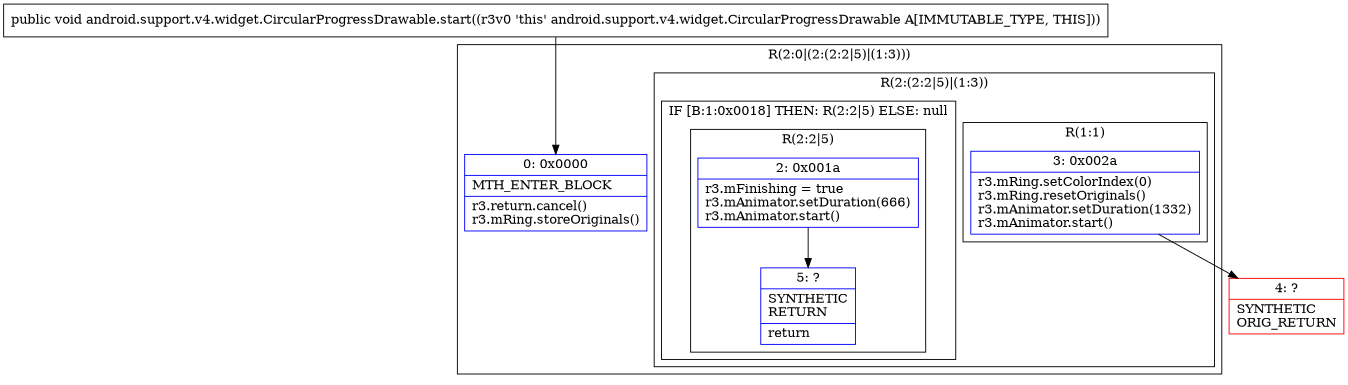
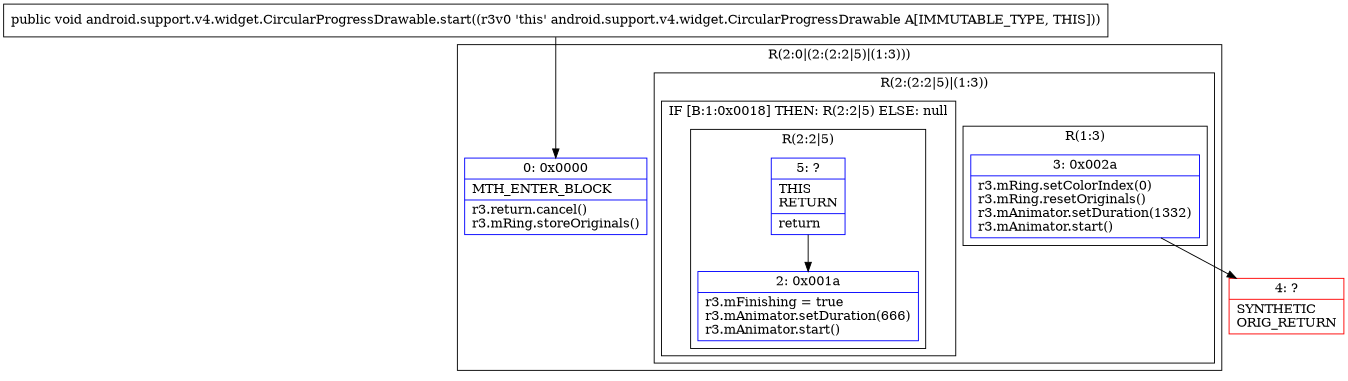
  digraph {
    node [color=blue shape=record]
    n1 [label="{2\:\ 0x001a|r3.mFinishing = true\lr3.mAnimator.setDuration(666)\lr3.mAnimator.start()\l}"]
-   n2 [label="{5\:\ ?|SYNTHETIC\lRETURN\l|return\l}"]
+   n2 [label="{5\:\ ?|THIS\lRETURN\l|return\l}"]
    n3 [label="{3\:\ 0x002a|r3.mRing.setColorIndex(0)\lr3.mRing.resetOriginals()\lr3.mAnimator.setDuration(1332)\lr3.mAnimator.start()\l}"]
    n4 [label="{0\:\ 0x0000|MTH_ENTER_BLOCK\l|r3.return.cancel()\lr3.mRing.storeOriginals()\l}"]
    n5 [color=red label="{4\:\ ?|SYNTHETIC\lORIG_RETURN\l}"]
    n6 [label="{public void android.support.v4.widget.CircularProgressDrawable.start((r3v0 'this' android.support.v4.widget.CircularProgressDrawable A[IMMUTABLE_TYPE, THIS])) }" color=""]
    subgraph cluster_1 {
      label="R(2:0|(2:(2:2|5)|(1:3)))"
      n4
      subgraph cluster_2 {
        label="R(2:(2:2|5)|(1:3))"
        subgraph cluster_3 {
          label="IF [B:1:0x0018] THEN: R(2:2|5) ELSE: null"
          subgraph cluster_4 {
            label="R(2:2|5)"
            n1
            n2
          }
        }
        subgraph cluster_5 {
-         label="R(1:1)"
+         label="R(1:3)"
          n3
        }
      }
    }
-   n1 -> n2
+   n2 -> n1
    n3 -> n5
    n6 -> n4
  }
